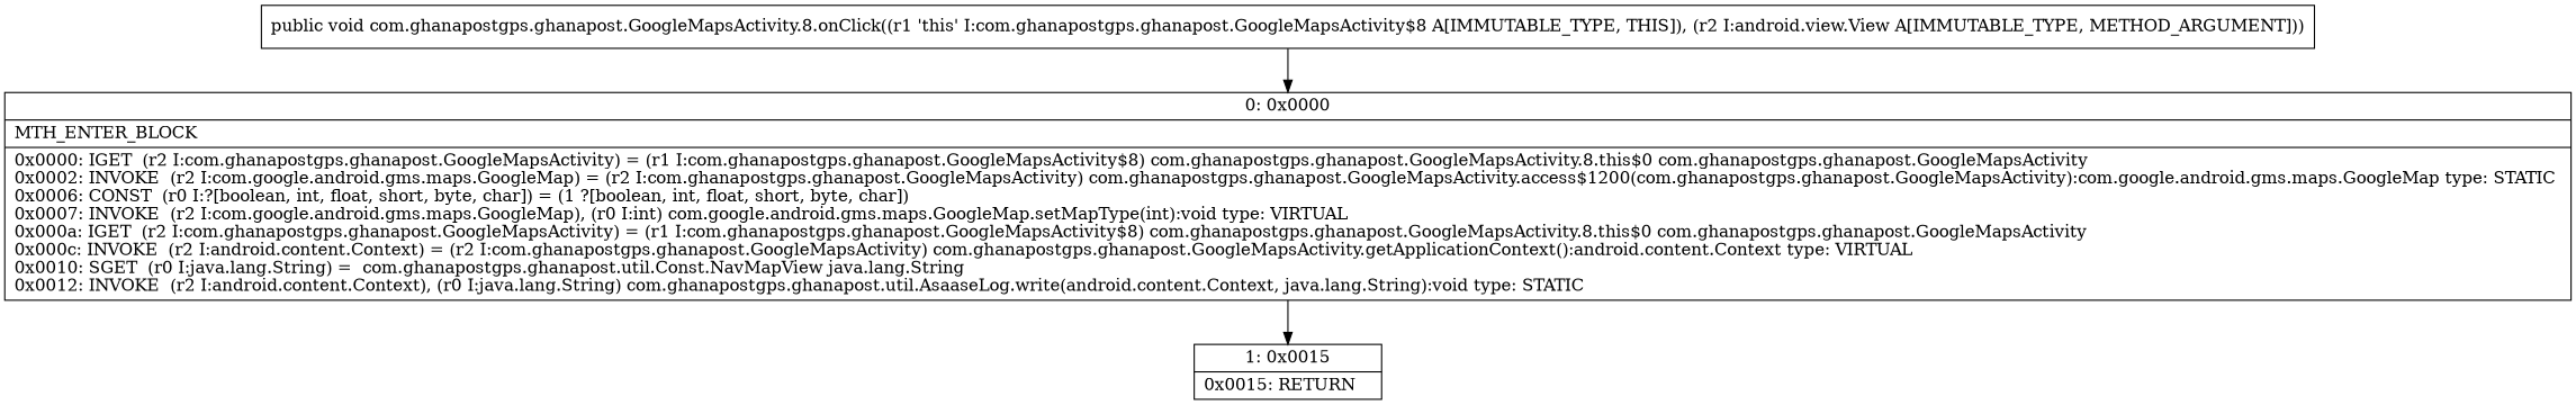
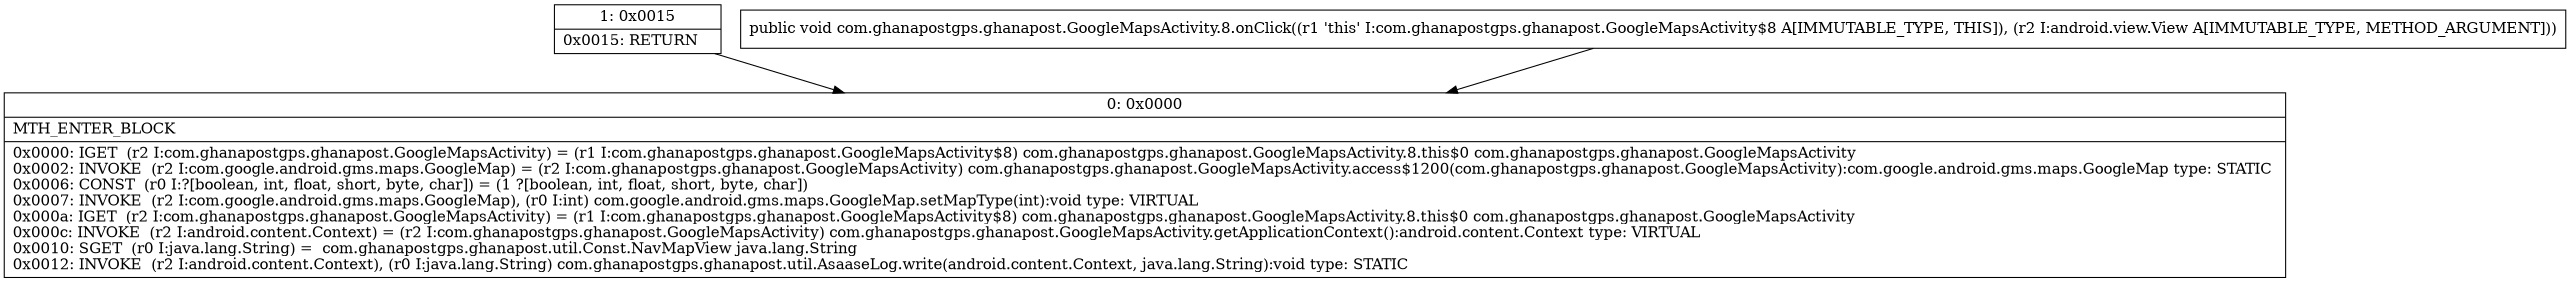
  digraph {
    node [shape=record]
    n1 [label="{0\:\ 0x0000|MTH_ENTER_BLOCK\l|0x0000: IGET  (r2 I:com.ghanapostgps.ghanapost.GoogleMapsActivity) = (r1 I:com.ghanapostgps.ghanapost.GoogleMapsActivity$8) com.ghanapostgps.ghanapost.GoogleMapsActivity.8.this$0 com.ghanapostgps.ghanapost.GoogleMapsActivity \l0x0002: INVOKE  (r2 I:com.google.android.gms.maps.GoogleMap) = (r2 I:com.ghanapostgps.ghanapost.GoogleMapsActivity) com.ghanapostgps.ghanapost.GoogleMapsActivity.access$1200(com.ghanapostgps.ghanapost.GoogleMapsActivity):com.google.android.gms.maps.GoogleMap type: STATIC \l0x0006: CONST  (r0 I:?[boolean, int, float, short, byte, char]) = (1 ?[boolean, int, float, short, byte, char]) \l0x0007: INVOKE  (r2 I:com.google.android.gms.maps.GoogleMap), (r0 I:int) com.google.android.gms.maps.GoogleMap.setMapType(int):void type: VIRTUAL \l0x000a: IGET  (r2 I:com.ghanapostgps.ghanapost.GoogleMapsActivity) = (r1 I:com.ghanapostgps.ghanapost.GoogleMapsActivity$8) com.ghanapostgps.ghanapost.GoogleMapsActivity.8.this$0 com.ghanapostgps.ghanapost.GoogleMapsActivity \l0x000c: INVOKE  (r2 I:android.content.Context) = (r2 I:com.ghanapostgps.ghanapost.GoogleMapsActivity) com.ghanapostgps.ghanapost.GoogleMapsActivity.getApplicationContext():android.content.Context type: VIRTUAL \l0x0010: SGET  (r0 I:java.lang.String) =  com.ghanapostgps.ghanapost.util.Const.NavMapView java.lang.String \l0x0012: INVOKE  (r2 I:android.content.Context), (r0 I:java.lang.String) com.ghanapostgps.ghanapost.util.AsaaseLog.write(android.content.Context, java.lang.String):void type: STATIC \l}"]
    n2 [label="{1\:\ 0x0015|0x0015: RETURN   \l}"]
    n3 [label="{public void com.ghanapostgps.ghanapost.GoogleMapsActivity.8.onClick((r1 'this' I:com.ghanapostgps.ghanapost.GoogleMapsActivity$8 A[IMMUTABLE_TYPE, THIS]), (r2 I:android.view.View A[IMMUTABLE_TYPE, METHOD_ARGUMENT])) }"]
-   n1 -> n2
+   n2 -> n1
    n3 -> n1
  }
